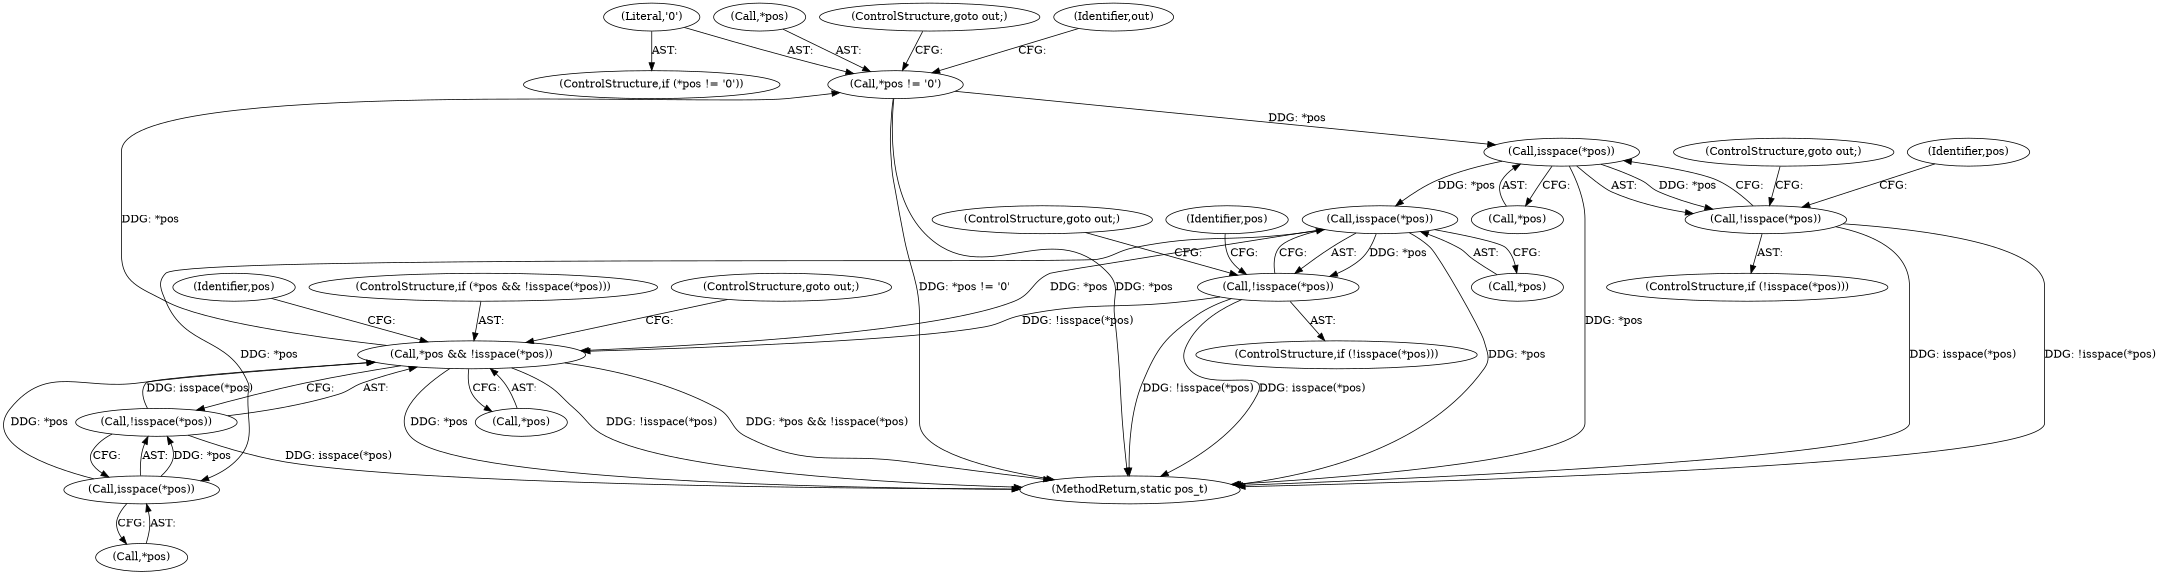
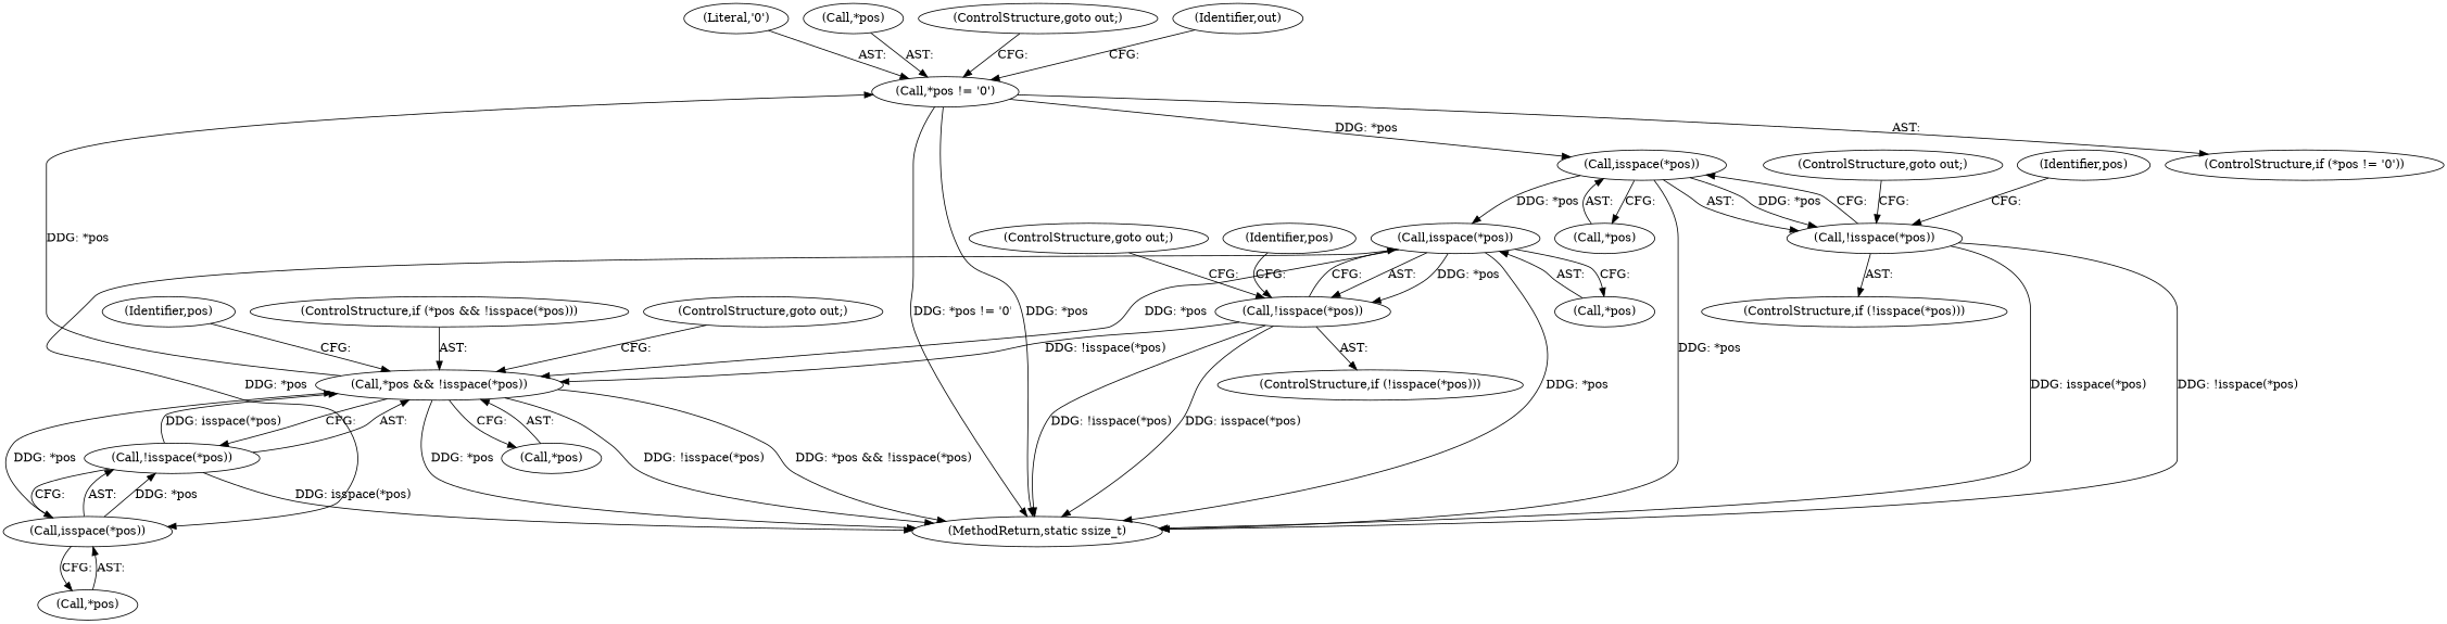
  digraph {
    n1 [label="(Call,*pos != '\0')"]
    n2 [label="(Call,isspace(*pos))"]
    n3 [label="(ControlStructure,if (*pos != '\0'))"]
-   n4 [label="(MethodReturn,static pos_t)"]
+   n4 [label="(MethodReturn,static ssize_t)"]
    n5 [label="(Call,isspace(*pos))"]
    n6 [label="(Call,!isspace(*pos))"]
    n7 [label="(Call,*pos)"]
    n8 [label="(Literal,'\0')"]
    n9 [label="(Call,*pos && !isspace(*pos))"]
    n10 [label="(Call,!isspace(*pos))"]
    n11 [label="(Call,*pos)"]
    n12 [label="(Call,isspace(*pos))"]
    n13 [label="(ControlStructure,if (*pos && !isspace(*pos)))"]
    n14 [label="(Call,*pos)"]
    n15 [label="(Call,!isspace(*pos))"]
    n16 [label="(Call,*pos)"]
    n17 [label="(ControlStructure,if (!isspace(*pos)))"]
    n18 [label="(ControlStructure,if (!isspace(*pos)))"]
    n19 [label="(Identifier,pos)"]
    n20 [label="(Call,*pos)"]
    n21 [label="(ControlStructure,goto out;)"]
    n22 [label="(ControlStructure,goto out;)"]
    n23 [label="(ControlStructure,goto out;)"]
    n24 [label="(Identifier,out)"]
    n25 [label="(ControlStructure,goto out;)"]
    n26 [label="(Identifier,pos)"]
    n27 [label="(Identifier,pos)"]
    n1 -> n2 [label="DDG: *pos"]
-   n8 -> n3 [label="AST: "]
+   n1 -> n3 [label="AST: "]
    n1 -> n4 [label="DDG: *pos"]
    n1 -> n4 [label="DDG: *pos != '\0'"]
    n2 -> n4 [label="DDG: *pos"]
    n2 -> n5 [label="DDG: *pos"]
    n2 -> n6 [label="AST: "]
    n2 -> n6 [label="DDG: *pos"]
    n2 -> n7 [label="CFG: "]
    n5 -> n4 [label="DDG: *pos"]
    n5 -> n9 [label="DDG: *pos"]
    n5 -> n12 [label="DDG: *pos"]
    n5 -> n15 [label="AST: "]
    n5 -> n15 [label="DDG: *pos"]
    n5 -> n16 [label="CFG: "]
    n6 -> n2 [label="CFG: "]
    n6 -> n4 [label="DDG: isspace(*pos)"]
    n6 -> n4 [label="DDG: !isspace(*pos)"]
    n6 -> n18 [label="AST: "]
    n7 -> n2 [label="AST: "]
    n8 -> n1 [label="AST: "]
    n9 -> n1 [label="DDG: *pos"]
    n9 -> n4 [label="DDG: !isspace(*pos)"]
    n9 -> n4 [label="DDG: *pos && !isspace(*pos)"]
    n9 -> n4 [label="DDG: *pos"]
    n9 -> n10 [label="CFG: "]
    n9 -> n11 [label="CFG: "]
    n10 -> n4 [label="DDG: isspace(*pos)"]
    n10 -> n9 [label="AST: "]
    n10 -> n9 [label="DDG: isspace(*pos)"]
    n10 -> n12 [label="CFG: "]
    n11 -> n9 [label="AST: "]
    n12 -> n9 [label="DDG: *pos"]
    n12 -> n10 [label="AST: "]
    n12 -> n10 [label="DDG: *pos"]
    n12 -> n14 [label="CFG: "]
    n13 -> n9 [label="AST: "]
    n14 -> n12 [label="AST: "]
    n15 -> n4 [label="DDG: isspace(*pos)"]
    n15 -> n4 [label="DDG: !isspace(*pos)"]
    n15 -> n5 [label="CFG: "]
    n15 -> n9 [label="DDG: !isspace(*pos)"]
    n15 -> n17 [label="AST: "]
    n16 -> n5 [label="AST: "]
    n19 -> n15 [label="CFG: "]
    n20 -> n1 [label="AST: "]
    n21 -> n1 [label="CFG: "]
    n22 -> n6 [label="CFG: "]
    n23 -> n9 [label="CFG: "]
    n24 -> n1 [label="CFG: "]
    n25 -> n15 [label="CFG: "]
    n26 -> n9 [label="CFG: "]
    n27 -> n6 [label="CFG: "]
  }
